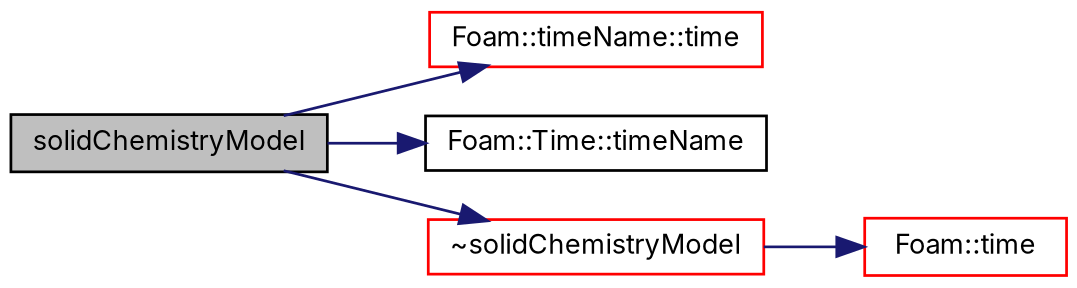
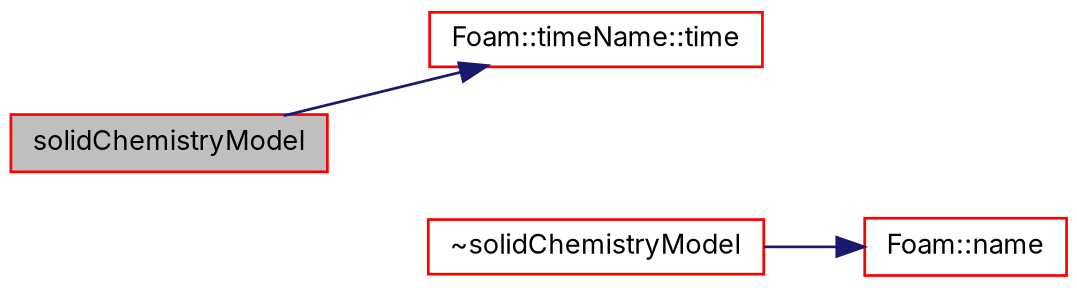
  digraph {
    fontname=Inter
    rankdir=LR
    node [color=red fontname=Inter fontsize=10 shape=record]
    edge [color=midnightblue fontname=Inter fontsize=10 labelfontname=Helvetica labelfontsize=10 style=solid]
-   n1 [color=black fillcolor=grey75 fontcolor=black height=0.2 label=solidChemistryModel style=filled width=0.4]
+   n1 [fillcolor=grey75 fontcolor=black height=0.2 label=solidChemistryModel style=filled width=0.4]
    n2 [height=0.2 label="Foam::timeName::time" width=0.4]
-   n3 [color=black height=0.2 label="Foam::Time::timeName" width=0.4]
    n4 [height=0.2 label="~solidChemistryModel" width=0.4]
-   n5 [height=0.2 label="Foam::time" width=0.4]
+   n5 [height=0.2 label="Foam::name" width=0.4]
    n1 -> n2
-   n1 -> n3
-   n1 -> n4
    n4 -> n5
  }
